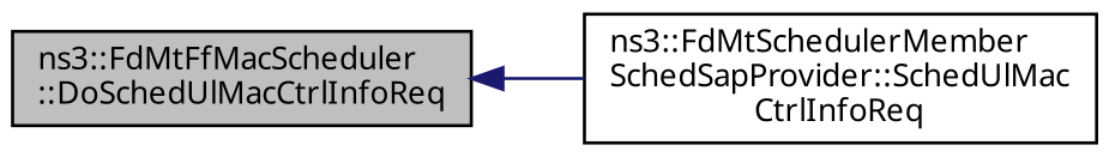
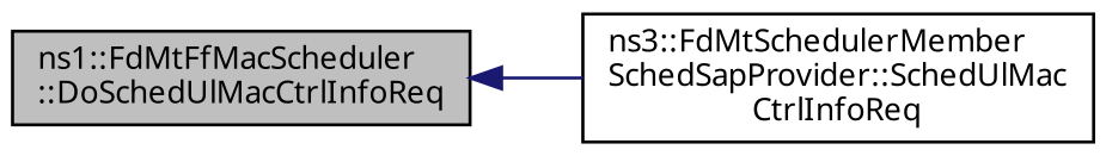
  digraph {
    rankdir=LR
    fontname="Noto Sans"
    node [color=black fontname="Noto Sans" fontsize=10 shape=record style=filled]
-   n1 [fillcolor=grey75 fontcolor=black height=0.2 label="ns3::FdMtFfMacScheduler\l::DoSchedUlMacCtrlInfoReq" width=0.4]
+   n1 [fillcolor=grey75 fontcolor=black height=0.2 label="ns1::FdMtFfMacScheduler\l::DoSchedUlMacCtrlInfoReq" width=0.4]
    n2 [fillcolor=white height=0.2 label="ns3::FdMtSchedulerMember\lSchedSapProvider::SchedUlMac\lCtrlInfoReq" width=0.4]
    n1 -> n2 [color=midnightblue dir=back fontname="Noto Sans" fontsize=10 labelfontname=Helvetica labelfontsize=10 style=solid]
  }
